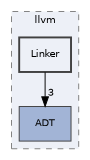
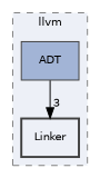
  digraph {
    compound=true
    node [color=grey25 fontname=Helvetica fontsize=10 shape=box]
    n1 [fillcolor="#a2b4d6" label=ADT style="filled,"]
    n2 [fillcolor="#edf0f7" label=Linker style="filled,bold,"]
    subgraph cluster_1 {
      bgcolor="#edf0f7"
      fontname=Helvetica
      fontsize=10
      label=llvm
      pencolor=grey50
      style="filled,dashed,"
      n1
      n2
    }
-   n2 -> n1 [fontname=Helvetica fontsize=10 headlabel=3 labeldistance=1.5 labelfontname=Helvetica labelfontsize=10]
+   n1 -> n2 [fontname=Helvetica fontsize=10 headlabel=3 labeldistance=1.5 labelfontname=Helvetica labelfontsize=10]
  }
